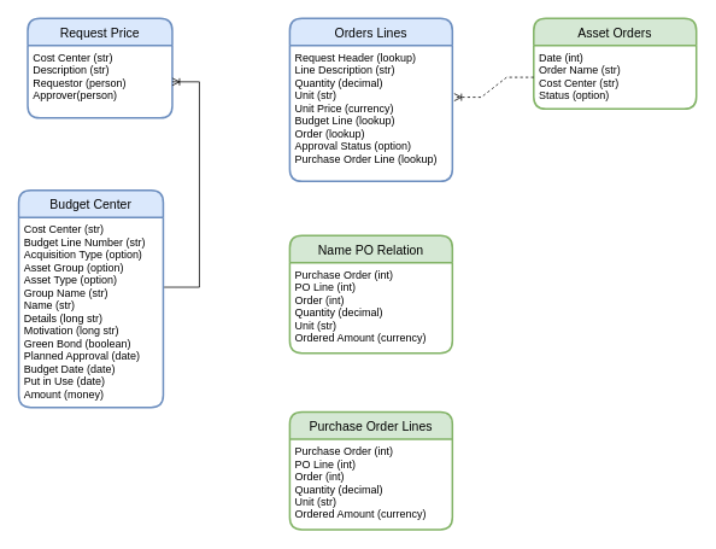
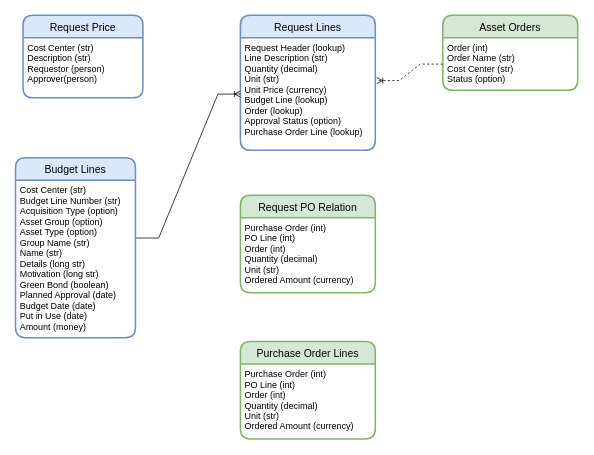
  <mxCell id="0" value="" />
  <mxCell id="1" parent="0" />
- <mxCell id="2" value="Budget Center" style="swimlane;childLayout=stackLayout;horizontal=1;startSize=30;horizontalStack=0;rounded=1;fontSize=14;fontStyle=0;strokeWidth=2;resizeParent=0;resizeLast=1;shadow=0;dashed=0;align=center;fillColor=#dae8fc;strokeColor=#6c8ebf;movable=0;resizable=0;rotatable=0;deletable=0;editable=0;connectable=0;container=0;" parent="1" vertex="1"><mxGeometry x="20" y="210" width="160" height="240" as="geometry" /></mxCell>
+ <mxCell id="2" value="Budget Lines" style="swimlane;childLayout=stackLayout;horizontal=1;startSize=30;horizontalStack=0;rounded=1;fontSize=14;fontStyle=0;strokeWidth=2;resizeParent=0;resizeLast=1;shadow=0;dashed=0;align=center;fillColor=#dae8fc;strokeColor=#6c8ebf;movable=0;resizable=0;rotatable=0;deletable=0;editable=0;connectable=0;container=0;" parent="1" vertex="1"><mxGeometry x="20" y="210" width="160" height="240" as="geometry" /></mxCell>
  <mxCell id="3" value="Cost Center (str)&#10;Budget Line Number (str)&#10;Acquisition Type (option)&#10;Asset Group (option)&#10;Asset Type (option)&#10;Group Name (str)&#10;Name (str)&#10;Details (long str)&#10;Motivation (long str)&#10;Green Bond (boolean)&#10;Planned Approval (date)&#10;Budget Date (date)&#10;Put in Use (date)&#10;Amount (money)&#10;&#10;&#10;&#10;&#10;&#10;&#10;" style="align=left;strokeColor=none;fillColor=none;spacingLeft=4;fontSize=12;verticalAlign=top;resizable=1;rotatable=1;part=1;movable=1;deletable=1;editable=1;connectable=1;" parent="2" vertex="1"><mxGeometry y="30" width="160" height="210" as="geometry" /></mxCell>
  <mxCell id="4" value="Request Price" style="swimlane;childLayout=stackLayout;horizontal=1;startSize=30;horizontalStack=0;rounded=1;fontSize=14;fontStyle=0;strokeWidth=2;resizeParent=0;resizeLast=1;shadow=0;dashed=0;align=center;fillColor=#dae8fc;strokeColor=#6c8ebf;movable=1;resizable=1;rotatable=1;deletable=1;editable=1;connectable=1;container=0;" parent="1" vertex="1"><mxGeometry x="30" y="20" width="160" height="110" as="geometry" /></mxCell>
  <mxCell id="5" value="Cost Center (str)&#10;Description (str)&#10;Requestor (person)&#10;Approver(person)&#10;&#10;&#10;&#10;&#10;&#10;&#10;" style="align=left;strokeColor=none;fillColor=none;spacingLeft=4;fontSize=12;verticalAlign=top;resizable=1;rotatable=1;part=1;movable=1;deletable=1;editable=1;connectable=1;" parent="4" vertex="1"><mxGeometry y="30" width="160" height="80" as="geometry" /></mxCell>
- <mxCell id="6" value="Orders Lines" style="swimlane;childLayout=stackLayout;horizontal=1;startSize=30;horizontalStack=0;rounded=1;fontSize=14;fontStyle=0;strokeWidth=2;resizeParent=0;resizeLast=1;shadow=0;dashed=0;align=center;fillColor=#dae8fc;strokeColor=#6c8ebf;movable=1;resizable=1;rotatable=1;deletable=1;editable=1;connectable=1;container=0;" vertex="1" parent="1"><mxGeometry x="320" y="20" width="180" height="180" as="geometry" /></mxCell>
+ <mxCell id="6" value="Request Lines" style="swimlane;childLayout=stackLayout;horizontal=1;startSize=30;horizontalStack=0;rounded=1;fontSize=14;fontStyle=0;strokeWidth=2;resizeParent=0;resizeLast=1;shadow=0;dashed=0;align=center;fillColor=#dae8fc;strokeColor=#6c8ebf;movable=1;resizable=1;rotatable=1;deletable=1;editable=1;connectable=1;container=0;" vertex="1" parent="1"><mxGeometry x="320" y="20" width="180" height="180" as="geometry" /></mxCell>
  <mxCell id="7" value="Request Header (lookup)&#10;Line Description (str)&#10;Quantity (decimal)&#10;Unit (str)&#10;Unit Price (currency)&#10;Budget Line (lookup)&#10;Order (lookup)&#10;Approval Status (option)&#10;Purchase Order Line (lookup)&#10;&#10;&#10;&#10;&#10;&#10;&#10;" style="align=left;strokeColor=none;fillColor=none;spacingLeft=4;fontSize=12;verticalAlign=top;resizable=1;rotatable=1;part=1;movable=1;deletable=1;editable=1;connectable=1;" vertex="1" parent="6"><mxGeometry y="30" width="180" height="150" as="geometry" /></mxCell>
- <mxCell id="8" value="" style="edgeStyle=entityRelationEdgeStyle;fontSize=12;html=1;endArrow=ERoneToMany;rounded=0;exitX=1.006;exitY=0.367;exitDx=0;exitDy=0;exitPerimeter=0;" edge="1" parent="1" source="3" target="5"><mxGeometry width="100" height="100" relative="1" as="geometry"><mxPoint x="350" y="460" as="sourcePoint" /><mxPoint x="450" y="360" as="targetPoint" /></mxGeometry></mxCell>
+ <mxCell id="8" value="" style="edgeStyle=entityRelationEdgeStyle;fontSize=12;html=1;endArrow=ERoneToMany;rounded=0;exitX=1.006;exitY=0.367;exitDx=0;exitDy=0;exitPerimeter=0;entryX=0;entryY=0.5;entryDx=0;entryDy=0;" edge="1" parent="1" source="3" target="7"><mxGeometry width="100" height="100" relative="1" as="geometry"><mxPoint x="350" y="460" as="sourcePoint" /><mxPoint x="450" y="360" as="targetPoint" /></mxGeometry></mxCell>
  <mxCell id="9" value="Purchase Order Lines" style="swimlane;childLayout=stackLayout;horizontal=1;startSize=30;horizontalStack=0;rounded=1;fontSize=14;fontStyle=0;strokeWidth=2;resizeParent=0;resizeLast=1;shadow=0;dashed=0;align=center;fillColor=#d5e8d4;strokeColor=#82b366;movable=1;resizable=1;rotatable=1;deletable=1;editable=1;connectable=1;container=0;" vertex="1" parent="1"><mxGeometry x="320" y="455" width="180" height="130" as="geometry" /></mxCell>
  <mxCell id="10" value="Purchase Order (int)&#10;PO Line (int)&#10;Order (int)&#10;Quantity (decimal)&#10;Unit (str)&#10;Ordered Amount (currency)&#10;&#10;&#10;&#10;&#10;&#10;&#10;" style="align=left;strokeColor=none;fillColor=none;spacingLeft=4;fontSize=12;verticalAlign=top;resizable=1;rotatable=1;part=1;movable=1;deletable=1;editable=1;connectable=1;" vertex="1" parent="9"><mxGeometry y="30" width="180" height="100" as="geometry" /></mxCell>
  <mxCell id="11" value="Asset Orders" style="swimlane;childLayout=stackLayout;horizontal=1;startSize=30;horizontalStack=0;rounded=1;fontSize=14;fontStyle=0;strokeWidth=2;resizeParent=0;resizeLast=1;shadow=0;dashed=0;align=center;fillColor=#d5e8d4;strokeColor=#82b366;movable=1;resizable=1;rotatable=1;deletable=1;editable=1;connectable=1;container=0;" vertex="1" parent="1"><mxGeometry x="590" y="20" width="180" height="100" as="geometry" /></mxCell>
- <mxCell id="12" value="Date (int)&#10;Order Name (str)&#10;Cost Center (str)&#10;Status (option)&#10;&#10;&#10;&#10;&#10;&#10;&#10;" style="align=left;strokeColor=none;fillColor=none;spacingLeft=4;fontSize=12;verticalAlign=top;resizable=1;rotatable=1;part=1;movable=1;deletable=1;editable=1;connectable=1;" vertex="1" parent="11"><mxGeometry y="30" width="180" height="70" as="geometry" /></mxCell>
+ <mxCell id="12" value="Order (int)&#10;Order Name (str)&#10;Cost Center (str)&#10;Status (option)&#10;&#10;&#10;&#10;&#10;&#10;&#10;" style="align=left;strokeColor=none;fillColor=none;spacingLeft=4;fontSize=12;verticalAlign=top;resizable=1;rotatable=1;part=1;movable=1;deletable=1;editable=1;connectable=1;" vertex="1" parent="11"><mxGeometry y="30" width="180" height="70" as="geometry" /></mxCell>
  <mxCell id="13" value="" style="edgeStyle=entityRelationEdgeStyle;fontSize=12;html=1;endArrow=ERoneToMany;rounded=0;entryX=1.011;entryY=0.38;entryDx=0;entryDy=0;entryPerimeter=0;dashed=1;" edge="1" parent="1" source="12" target="7"><mxGeometry width="100" height="100" relative="1" as="geometry"><mxPoint x="350" y="460" as="sourcePoint" /><mxPoint x="450" y="360" as="targetPoint" /></mxGeometry></mxCell>
- <mxCell id="14" value="Name PO Relation" style="swimlane;childLayout=stackLayout;horizontal=1;startSize=30;horizontalStack=0;rounded=1;fontSize=14;fontStyle=0;strokeWidth=2;resizeParent=0;resizeLast=1;shadow=0;dashed=0;align=center;fillColor=#d5e8d4;strokeColor=#82b366;movable=1;resizable=1;rotatable=1;deletable=1;editable=1;connectable=1;container=0;" vertex="1" parent="1"><mxGeometry x="320" y="260" width="180" height="130" as="geometry" /></mxCell>
+ <mxCell id="14" value="Request PO Relation" style="swimlane;childLayout=stackLayout;horizontal=1;startSize=30;horizontalStack=0;rounded=1;fontSize=14;fontStyle=0;strokeWidth=2;resizeParent=0;resizeLast=1;shadow=0;dashed=0;align=center;fillColor=#d5e8d4;strokeColor=#82b366;movable=1;resizable=1;rotatable=1;deletable=1;editable=1;connectable=1;container=0;" vertex="1" parent="1"><mxGeometry x="320" y="260" width="180" height="130" as="geometry" /></mxCell>
  <mxCell id="15" value="Purchase Order (int)&#10;PO Line (int)&#10;Order (int)&#10;Quantity (decimal)&#10;Unit (str)&#10;Ordered Amount (currency)&#10;&#10;&#10;&#10;&#10;&#10;&#10;" style="align=left;strokeColor=none;fillColor=none;spacingLeft=4;fontSize=12;verticalAlign=top;resizable=1;rotatable=1;part=1;movable=1;deletable=1;editable=1;connectable=1;" vertex="1" parent="14"><mxGeometry y="30" width="180" height="100" as="geometry" /></mxCell>
